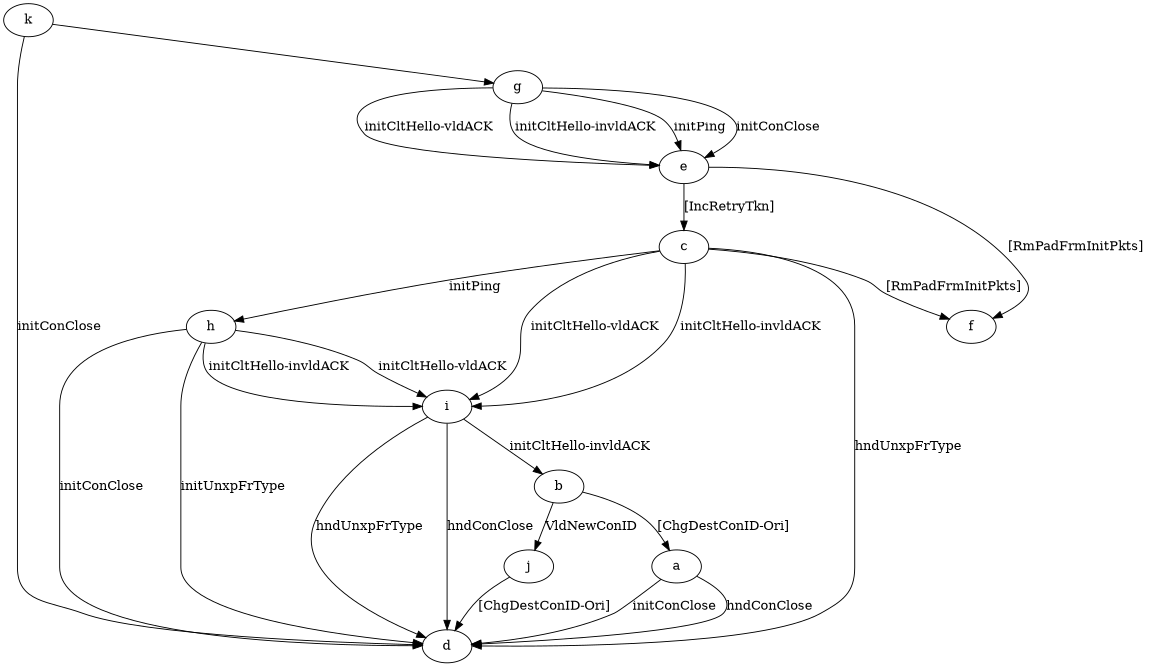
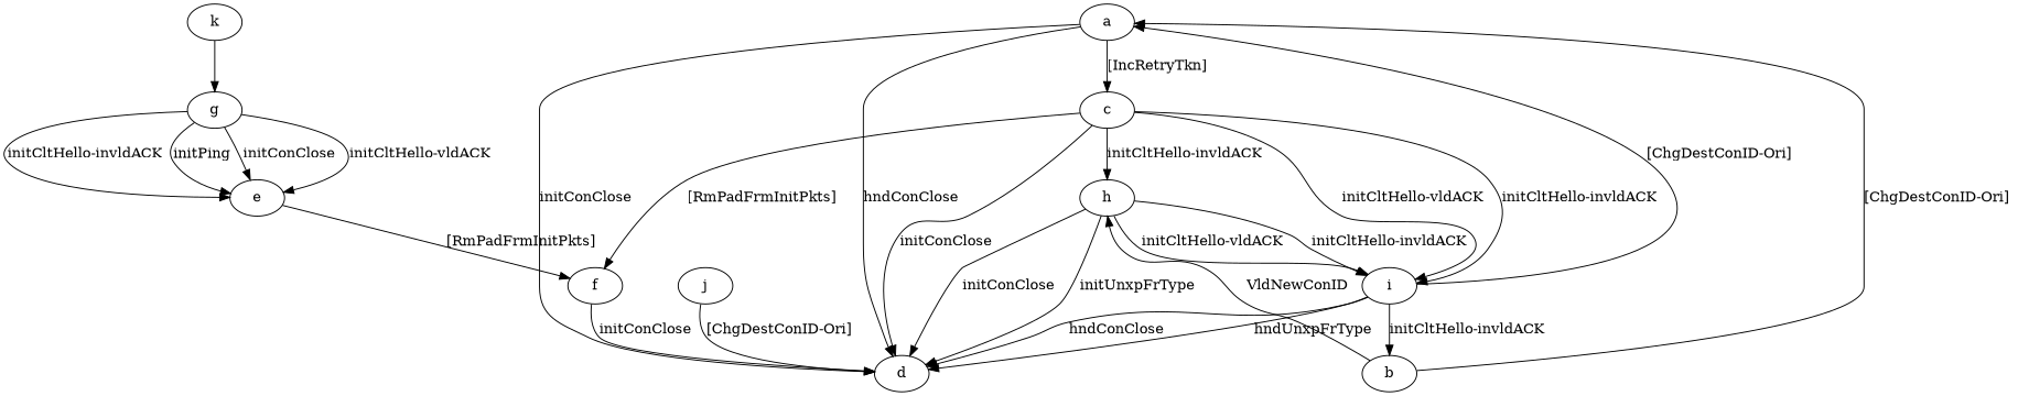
  digraph {
    a
    d
    b
    j
    c
    f
    h
    i
    e
    g
    k
    a -> d [label="initConClose "]
    a -> d [label="hndConClose "]
    b -> a [label="[ChgDestConID-Ori] "]
-   b -> j [label="VldNewConID "]
+   b -> h [label="VldNewConID "]
    j -> d [label="[ChgDestConID-Ori] "]
-   c -> d [label="hndUnxpFrType "]
+   c -> d [label="initConClose "]
    c -> f [label="[RmPadFrmInitPkts] "]
-   c -> h [label="initPing "]
+   c -> h [label="initCltHello-invldACK "]
    c -> i [label="initCltHello-vldACK "]
    c -> i [label="initCltHello-invldACK "]
-   k -> d [label="initConClose "]
+   f -> d [label="initConClose "]
    h -> d [label="initConClose "]
    h -> d [label="initUnxpFrType "]
    h -> i [label="initCltHello-vldACK "]
    h -> i [label="initCltHello-invldACK "]
+   i -> a [label="[ChgDestConID-Ori] "]
    i -> d [label="hndUnxpFrType "]
    i -> d [label="hndConClose "]
    i -> b [label="initCltHello-invldACK "]
-   e -> c [label="[IncRetryTkn] "]
+   a -> c [label="[IncRetryTkn] "]
    e -> f [label="[RmPadFrmInitPkts] "]
    g -> e [label="initPing "]
    g -> e [label="initConClose "]
    g -> e [label="initCltHello-vldACK "]
    g -> e [label="initCltHello-invldACK "]
    k -> g
  }
